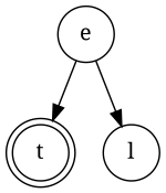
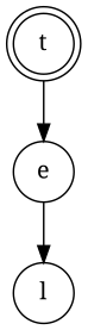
  digraph {
    fontname="Noto Serif"
    node [color=black fontname="Noto Serif" shape=circle]
    edge [fontname="Noto Serif"]
    t [shape=doublecircle]
    e
    l
-   e -> t
+   t -> e
    e -> l
  }
